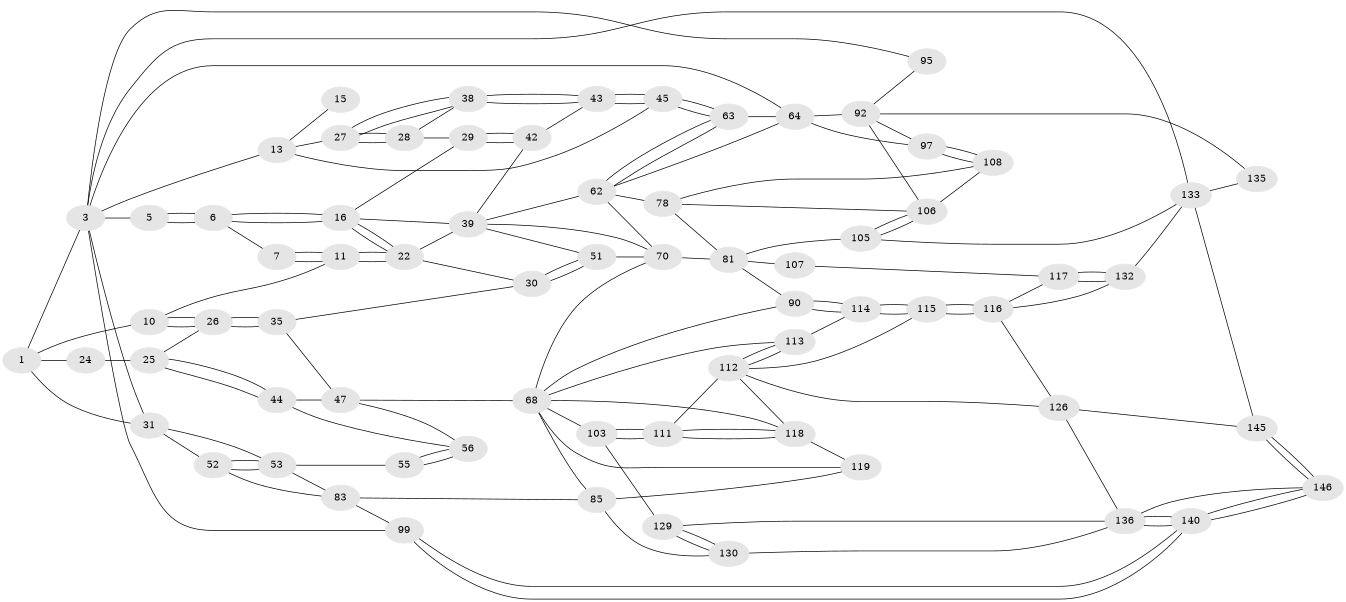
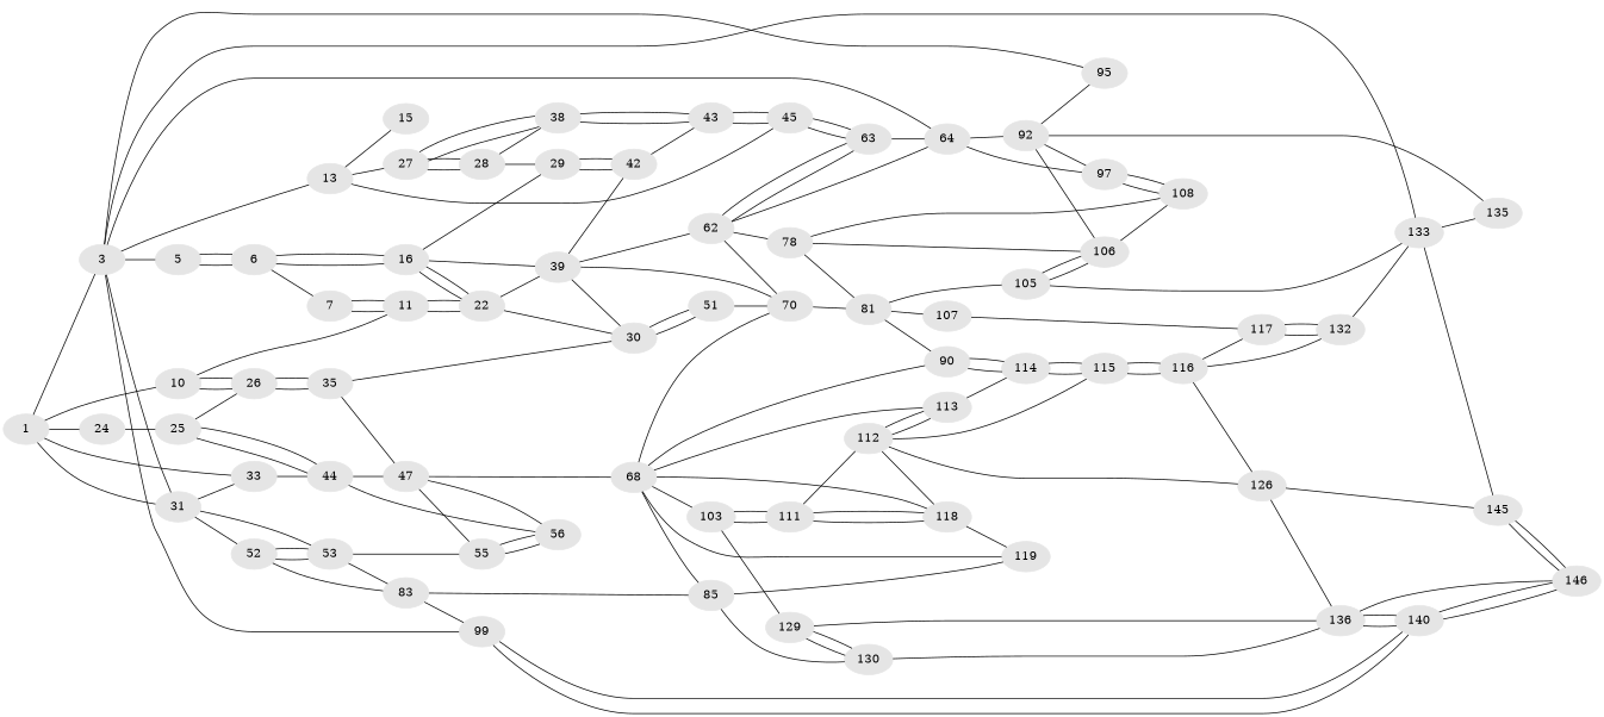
  graph {
    rankdir=LR
    node [color=gray90 style=filled]
    1 [super="+2+8"]
    3 [super="+4"]
    10
    24
    31 [super="+32+50"]
+   33 [super="+34"]
    5
    13 [super="+14"]
    64 [super="+65+73"]
    95
    99
    133 [super="+134+142"]
    11
    26
    25
    52
    53 [super="+54"]
    44 [super="+46"]
    6
    15
    27
    45
    92 [super="+98+93"]
    97
    140
    135 [super="+141"]
    145
    7
    16 [super="+17"]
    22 [super="+37"]
    29
    39 [super="+40"]
    35
    n34 [label=30]
    28 [super="+30"]
    38
    63
    42
    51 [super="+59"]
    62 [super="+71"]
    70 [super="+74"]
    47 [super="+48+60"]
    56
    43
    83 [super="+87+84"]
    55
    68 [super="+69+86"]
    78 [super="+79"]
    81 [super="+91+82"]
    85 [super="+121"]
    90
    103
    113
    118 [super="+120"]
    119
    106 [super="+109"]
    108
    130
    114
    129 [super="+131"]
    111
    105
    107
    117
    136 [super="+137"]
    115 [super="+123"]
    146
    112 [super="+122"]
    132
    126 [super="+139"]
    116 [super="+125"]
    1 -- 3
    1 -- 10
    1 -- 24 [weight=2]
    1 -- 31
+   1 -- 33
    3 -- 31
    3 -- 5
    3 -- 13
    3 -- 64
    3 -- 95
    3 -- 99 [weight=2]
    3 -- 133
    10 -- 11
    10 -- 26
    10 -- 26
    24 -- 25
+   31 -- 33
    31 -- 52
    31 -- 53
+   33 -- 44 [weight=2]
    5 -- 6
    5 -- 6
    13 -- 15
    13 -- 27
    13 -- 45
    64 -- 92
    64 -- 97
    99 -- 140
    99 -- 140
    133 -- 135 [weight=2]
    133 -- 145
    11 -- 22
    11 -- 22
    26 -- 35
    26 -- 35
    25 -- 26
    25 -- 44
    25 -- 44
    52 -- 53
    52 -- 53
    52 -- 83
    53 -- 83
    53 -- 55
    44 -- 47
    44 -- 56
    6 -- 7
    6 -- 16
    6 -- 16
    27 -- 28
    27 -- 28
    27 -- 38
    27 -- 38
    45 -- 63
    45 -- 63
    92 -- 95
    92 -- 97
    92 -- 135 [weight=2]
    92 -- 106 [weight=2]
    97 -- 108
    97 -- 108
    140 -- 146
    140 -- 146
    145 -- 146
    145 -- 146
    7 -- 11
    7 -- 11
    16 -- 22
    16 -- 22
    16 -- 29
    16 -- 39
    22 -- 39
    22 -- n34
    29 -- 42
    29 -- 42
    39 -- 42
-   39 -- 51
+   39 -- n34
    39 -- 62
    39 -- 70
    35 -- n34
    35 -- 47
    n34 -- 51
    n34 -- 51
    28 -- 29
    28 -- 38
    38 -- 43
    38 -- 43
    63 -- 64
    42 -- 43
    51 -- 70
    62 -- 64
    62 -- 63
    62 -- 63
    62 -- 70
    62 -- 78 [weight=2]
    70 -- 81
    47 -- 56
+   47 -- 55
    47 -- 68
    43 -- 45
    43 -- 45
    83 -- 99
    83 -- 85
    55 -- 56
    55 -- 56
    68 -- 70
    68 -- 85
    68 -- 90
    68 -- 103 [weight=2]
    68 -- 113
    68 -- 118
    68 -- 119
    78 -- 81
    78 -- 106
    78 -- 108
    81 -- 90
    81 -- 105
    81 -- 107 [weight=2]
    85 -- 119
    85 -- 130
    90 -- 114
    90 -- 114
    103 -- 129 [weight=2]
    103 -- 111
    103 -- 111
    113 -- 114
    118 -- 119
    106 -- 108
    130 -- 136
    114 -- 115
    114 -- 115
    129 -- 130
    129 -- 130
    129 -- 136
    111 -- 118
    111 -- 118
    111 -- 112
    105 -- 133
    105 -- 106
    105 -- 106
    107 -- 117
    117 -- 132
    117 -- 132
    136 -- 140
    136 -- 140
    136 -- 146
    115 -- 116 [weight=2]
    115 -- 116
    112 -- 113
    112 -- 113
    112 -- 118
    112 -- 115
    112 -- 126
    132 -- 133
    126 -- 145
    126 -- 136
    116 -- 117
    116 -- 132
    116 -- 126
  }
